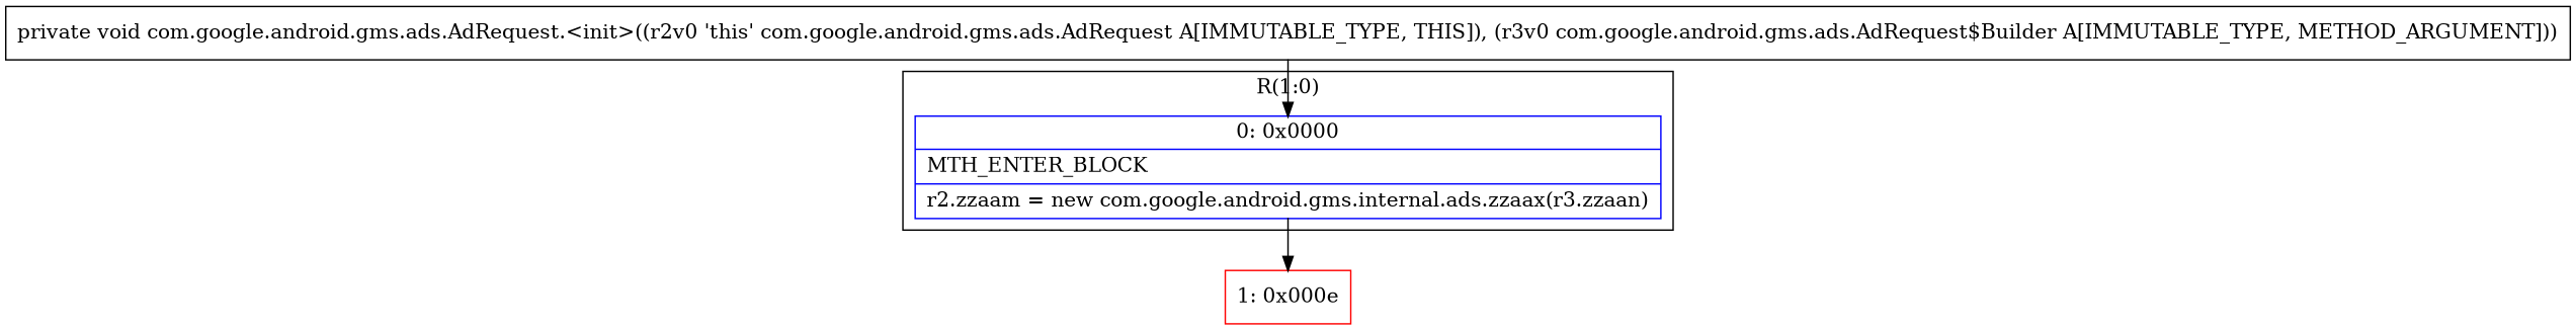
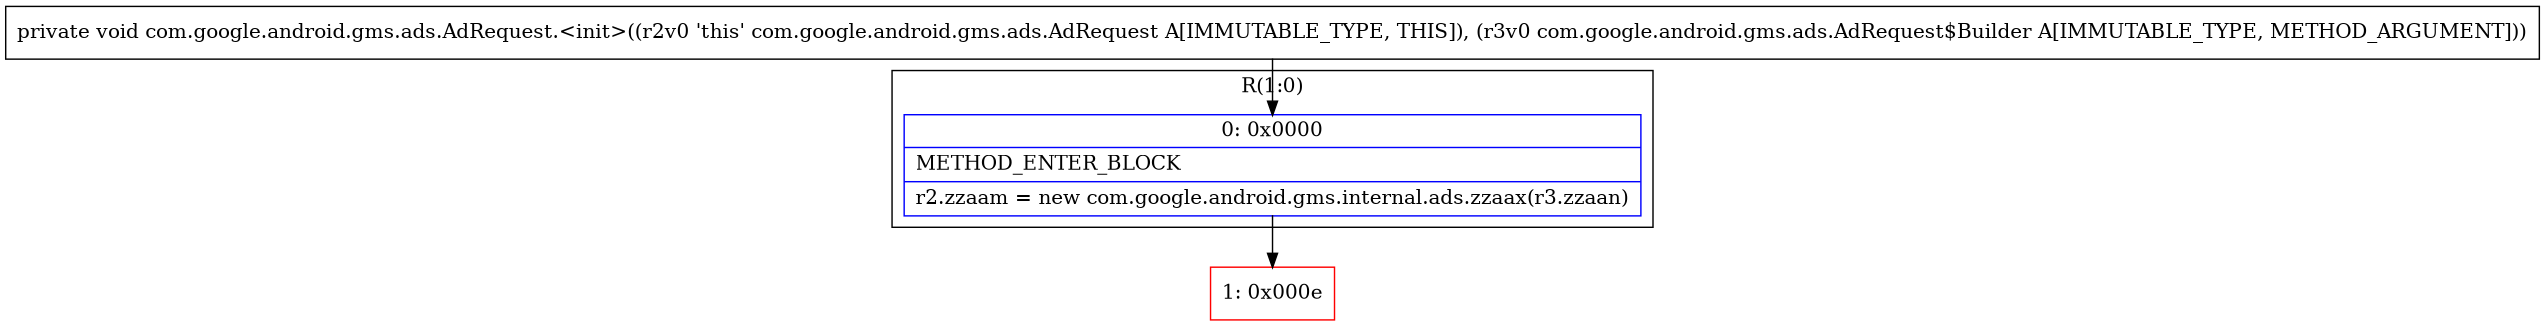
  digraph {
    node [shape=record]
-   n1 [color=blue label="{0\:\ 0x0000|MTH_ENTER_BLOCK\l|r2.zzaam = new com.google.android.gms.internal.ads.zzaax(r3.zzaan)\l}"]
+   n1 [color=blue label="{0\:\ 0x0000|METHOD_ENTER_BLOCK\l|r2.zzaam = new com.google.android.gms.internal.ads.zzaax(r3.zzaan)\l}"]
    n2 [color=red label="{1\:\ 0x000e}"]
    n3 [label="{private void com.google.android.gms.ads.AdRequest.\<init\>((r2v0 'this' com.google.android.gms.ads.AdRequest A[IMMUTABLE_TYPE, THIS]), (r3v0 com.google.android.gms.ads.AdRequest$Builder A[IMMUTABLE_TYPE, METHOD_ARGUMENT])) }"]
    subgraph cluster_1 {
      label="R(1:0)"
      n1
    }
    n1 -> n2
    n3 -> n1
  }
